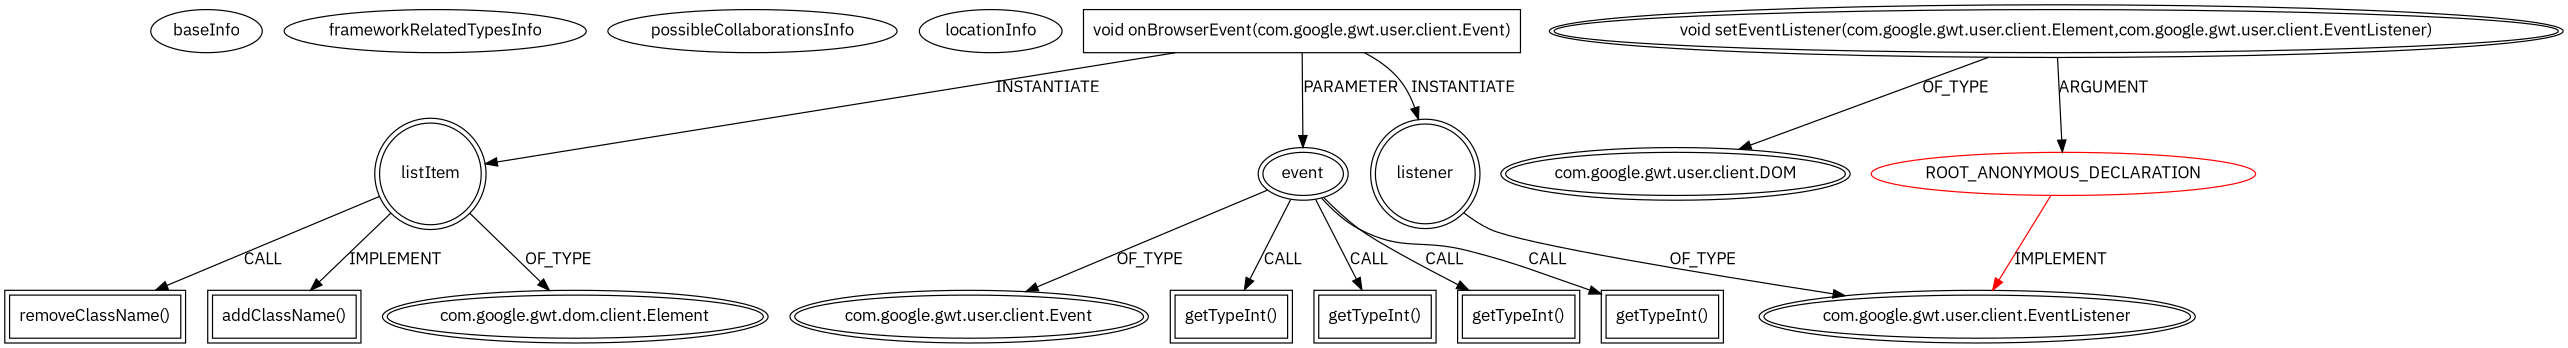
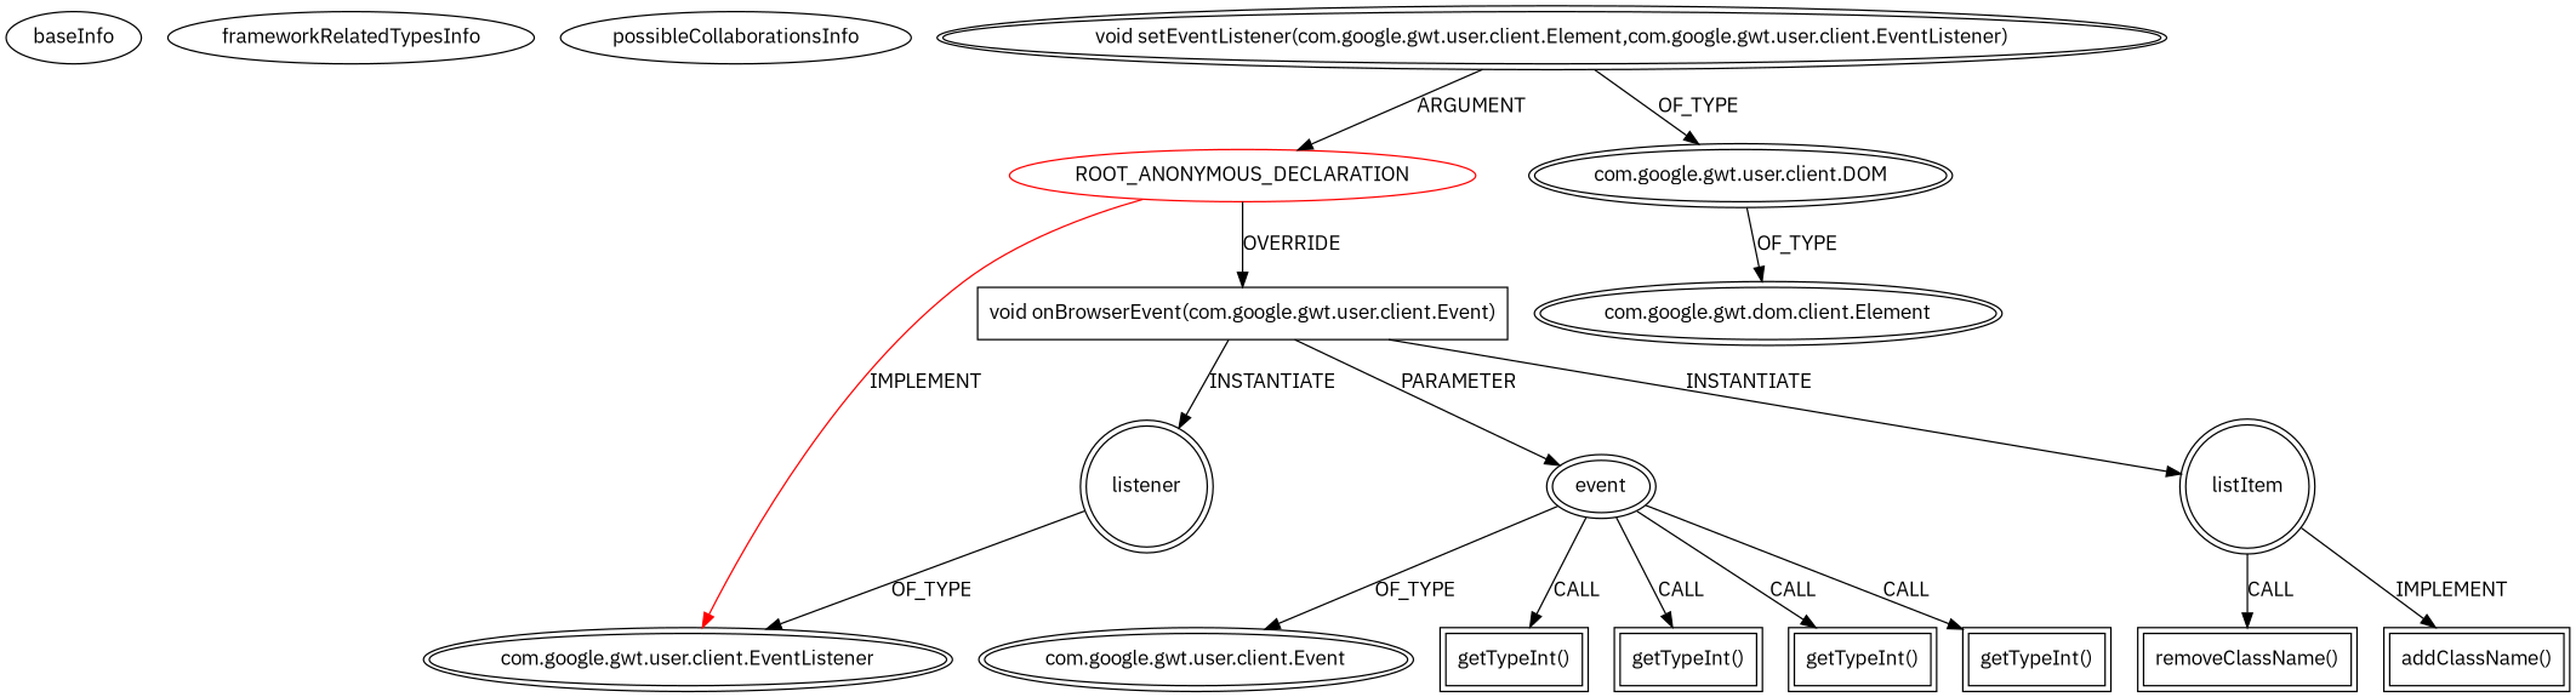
  digraph {
    fontname="IBM Plex Sans"
    node [fontname="IBM Plex Sans" isFrameworkType=true vertexType=INSIDE_CALL peripheries=2]
    edge [fontname="IBM Plex Sans"]
    baseInfo [category=extension_graph graphId=128 isAnonymous=true possibleRelation=false isFrameworkType="" vertexType="" peripheries=""]
    frameworkRelatedTypesInfo [0="com.google.gwt.user.client.EventListener" isFrameworkType="" vertexType="" peripheries=""]
    possibleCollaborationsInfo [isFrameworkType="" vertexType="" peripheries=""]
-   locationInfo [contextSignature="com.google.gwt.dom.client.LIElement createTagLIElement(com.google.gwt.user.client.EventListener,int)" filePath="/Doogiemuc-gwt-comp-tagging/gwt-comp-tagging-master/src/com/google/code/gwt/component/tag/InputTag.java" graphId=128 projectName="Doogiemuc-gwt-comp-tagging" isFrameworkType="" vertexType="" peripheries=""]
    n5 [color=red isFrameworkType=false label=ROOT_ANONYMOUS_DECLARATION vertexType=ROOT_ANONYMOUS_DECLARATION peripheries=""]
    n6 [label="com.google.gwt.user.client.EventListener" vertexType=FRAMEWORK_INTERFACE_TYPE]
    n7 [isFrameworkType=false label="void onBrowserEvent(com.google.gwt.user.client.Event)" shape=box vertexType=OVERRIDING_METHOD_DECLARATION peripheries=""]
    n8 [label=event vertexType=PARAMETER_DECLARATION]
    n9 [label=listener shape=circle vertexType=VARIABLE_EXPRESION]
    n10 [label=listItem shape=circle vertexType=VARIABLE_EXPRESION]
    n11 [label="void setEventListener(com.google.gwt.user.client.Element,com.google.gwt.user.client.EventListener)" vertexType=OUTSIDE_CALL]
    n12 [label="com.google.gwt.user.client.DOM" vertexType=FRAMEWORK_CLASS_TYPE]
    n13 [label="com.google.gwt.user.client.Event" vertexType=FRAMEWORK_CLASS_TYPE]
    n14 [label="getTypeInt()" shape=box]
    n15 [label="getTypeInt()" shape=box]
    n16 [label="getTypeInt()" shape=box]
    n17 [label="getTypeInt()" shape=box]
    n18 [label="com.google.gwt.dom.client.Element" vertexType=FRAMEWORK_CLASS_TYPE]
    n19 [label="removeClassName()" shape=box]
    n20 [label="addClassName()" shape=box]
    n5 -> n6 [color=red label=IMPLEMENT]
+   n5 -> n7 [label=OVERRIDE]
    n7 -> n8 [label=PARAMETER]
    n7 -> n9 [label=INSTANTIATE]
    n7 -> n10 [label=INSTANTIATE]
    n8 -> n13 [label=OF_TYPE]
    n8 -> n14 [label=CALL]
    n8 -> n15 [label=CALL]
    n8 -> n16 [label=CALL]
    n8 -> n17 [label=CALL]
    n9 -> n6 [label=OF_TYPE]
-   n10 -> n18 [label=OF_TYPE]
+   n12 -> n18 [label=OF_TYPE]
    n10 -> n19 [label=CALL]
    n10 -> n20 [label=IMPLEMENT]
    n11 -> n5 [label=ARGUMENT]
    n11 -> n12 [label=OF_TYPE]
  }
